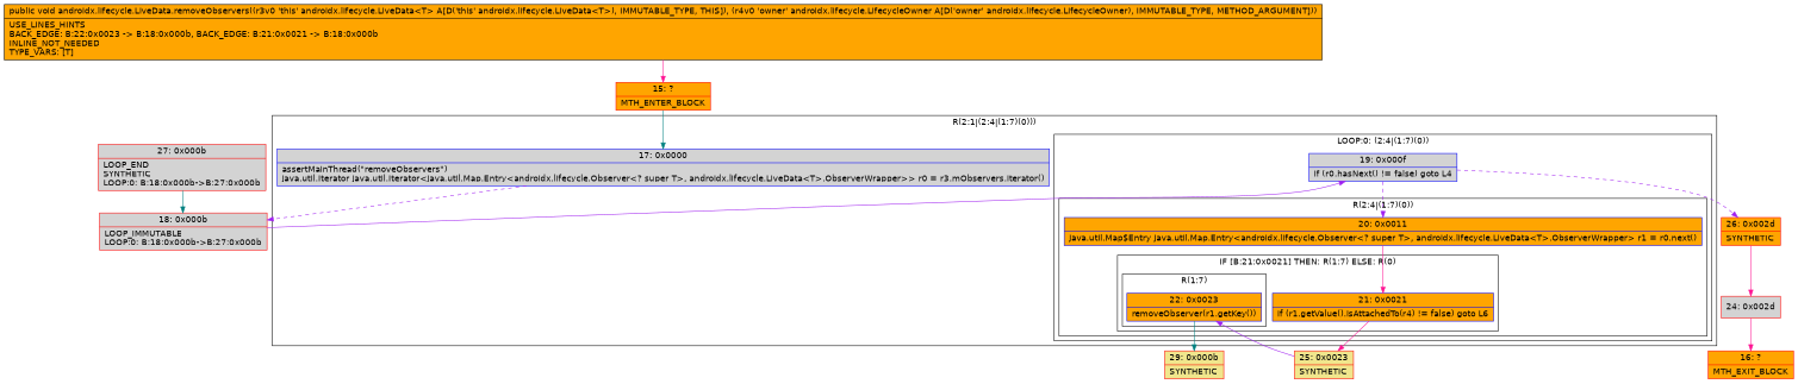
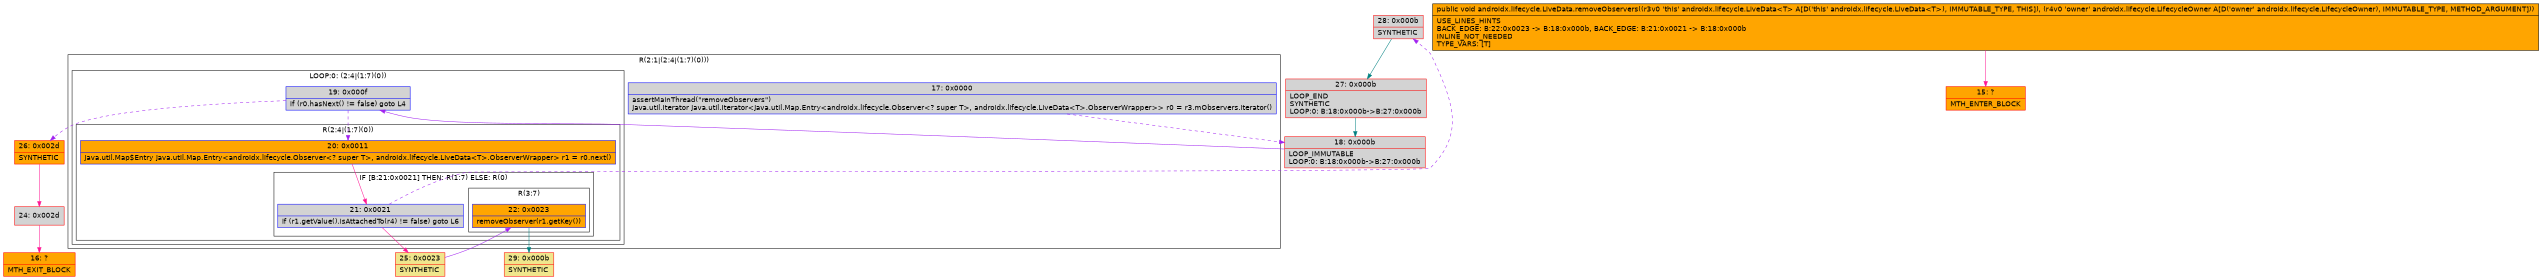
  digraph {
    fontname="DejaVu Sans"
    node [color=red fillcolor=lightgrey fontname="DejaVu Sans" shape=record style=filled]
    edge [color=purple fontname="DejaVu Sans"]
    n1 [color=blue fillcolor=orange label="{22\:\ 0x0023|removeObserver(r1.getKey())\l}"]
-   n2 [color=blue fillcolor=orange label="{21\:\ 0x0021|if (r1.getValue().isAttachedTo(r4) != false) goto L6\l}"]
+   n2 [color=blue label="{21\:\ 0x0021|if (r1.getValue().isAttachedTo(r4) != false) goto L6\l}"]
    n3 [color=blue fillcolor=orange label="{20\:\ 0x0011|java.util.Map$Entry java.util.Map.Entry\<androidx.lifecycle.Observer\<? super T\>, androidx.lifecycle.LiveData\<T\>.ObserverWrapper\> r1 = r0.next()\l}"]
    n4 [color=blue label="{19\:\ 0x000f|if (r0.hasNext() != false) goto L4\l}"]
    n5 [color=blue label="{17\:\ 0x0000|assertMainThread(\"removeObservers\")\ljava.util.Iterator java.util.Iterator\<java.util.Map.Entry\<androidx.lifecycle.Observer\<? super T\>, androidx.lifecycle.LiveData\<T\>.ObserverWrapper\>\> r0 = r3.mObservers.iterator()\l}"]
    n6 [fillcolor=khaki label="{29\:\ 0x000b|SYNTHETIC\l}"]
    n7 [fillcolor=khaki label="{25\:\ 0x0023|SYNTHETIC\l}"]
+   n8 [label="{28\:\ 0x000b|SYNTHETIC\l}"]
    n9 [fillcolor=orange label="{26\:\ 0x002d|SYNTHETIC\l}"]
    n10 [label="{18\:\ 0x000b|LOOP_IMMUTABLE\lLOOP:0: B:18:0x000b\-\>B:27:0x000b\l}"]
    n11 [label="{24\:\ 0x002d}"]
    n12 [label="{27\:\ 0x000b|LOOP_END\lSYNTHETIC\lLOOP:0: B:18:0x000b\-\>B:27:0x000b\l}"]
    n13 [fillcolor=orange label="{15\:\ ?|MTH_ENTER_BLOCK\l}"]
    n14 [fillcolor=orange label="{16\:\ ?|MTH_EXIT_BLOCK\l}"]
    n15 [fillcolor=orange label="{public void androidx.lifecycle.LiveData.removeObservers((r3v0 'this' androidx.lifecycle.LiveData\<T\> A[D('this' androidx.lifecycle.LiveData\<T\>), IMMUTABLE_TYPE, THIS]), (r4v0 'owner' androidx.lifecycle.LifecycleOwner A[D('owner' androidx.lifecycle.LifecycleOwner), IMMUTABLE_TYPE, METHOD_ARGUMENT]))  | USE_LINES_HINTS\lBACK_EDGE: B:22:0x0023 \-\> B:18:0x000b, BACK_EDGE: B:21:0x0021 \-\> B:18:0x000b\lINLINE_NOT_NEEDED\lTYPE_VARS: [T]\l}" color=""]
    subgraph cluster_1 {
      label="R(2:1|(2:4|(1:7)(0)))"
      n5
      subgraph cluster_2 {
        label="LOOP:0: (2:4|(1:7)(0))"
        n4
        subgraph cluster_3 {
          label="R(2:4|(1:7)(0))"
          n3
          subgraph cluster_4 {
            label="IF [B:21:0x0021] THEN: R(1:7) ELSE: R(0)"
            n2
            subgraph cluster_5 {
-             label="R(1:7)"
+             label="R(3:7)"
              n1
            }
            subgraph cluster_6 {
              label="R(0)"
            }
          }
        }
      }
    }
    n1 -> n6 [color=teal]
    n2 -> n7 [color=deeppink]
+   n2 -> n8 [style=dashed]
    n3 -> n2 [color=deeppink]
    n4 -> n3 [style=dashed]
    n4 -> n9 [style=dashed]
    n5 -> n10 [style=dashed]
    n7 -> n1
+   n8 -> n12 [color=teal]
    n9 -> n11 [color=deeppink]
    n10 -> n4
    n11 -> n14 [color=deeppink]
    n12 -> n10 [color=teal]
-   n13 -> n5 [color=teal]
    n15 -> n13 [color=deeppink]
  }
